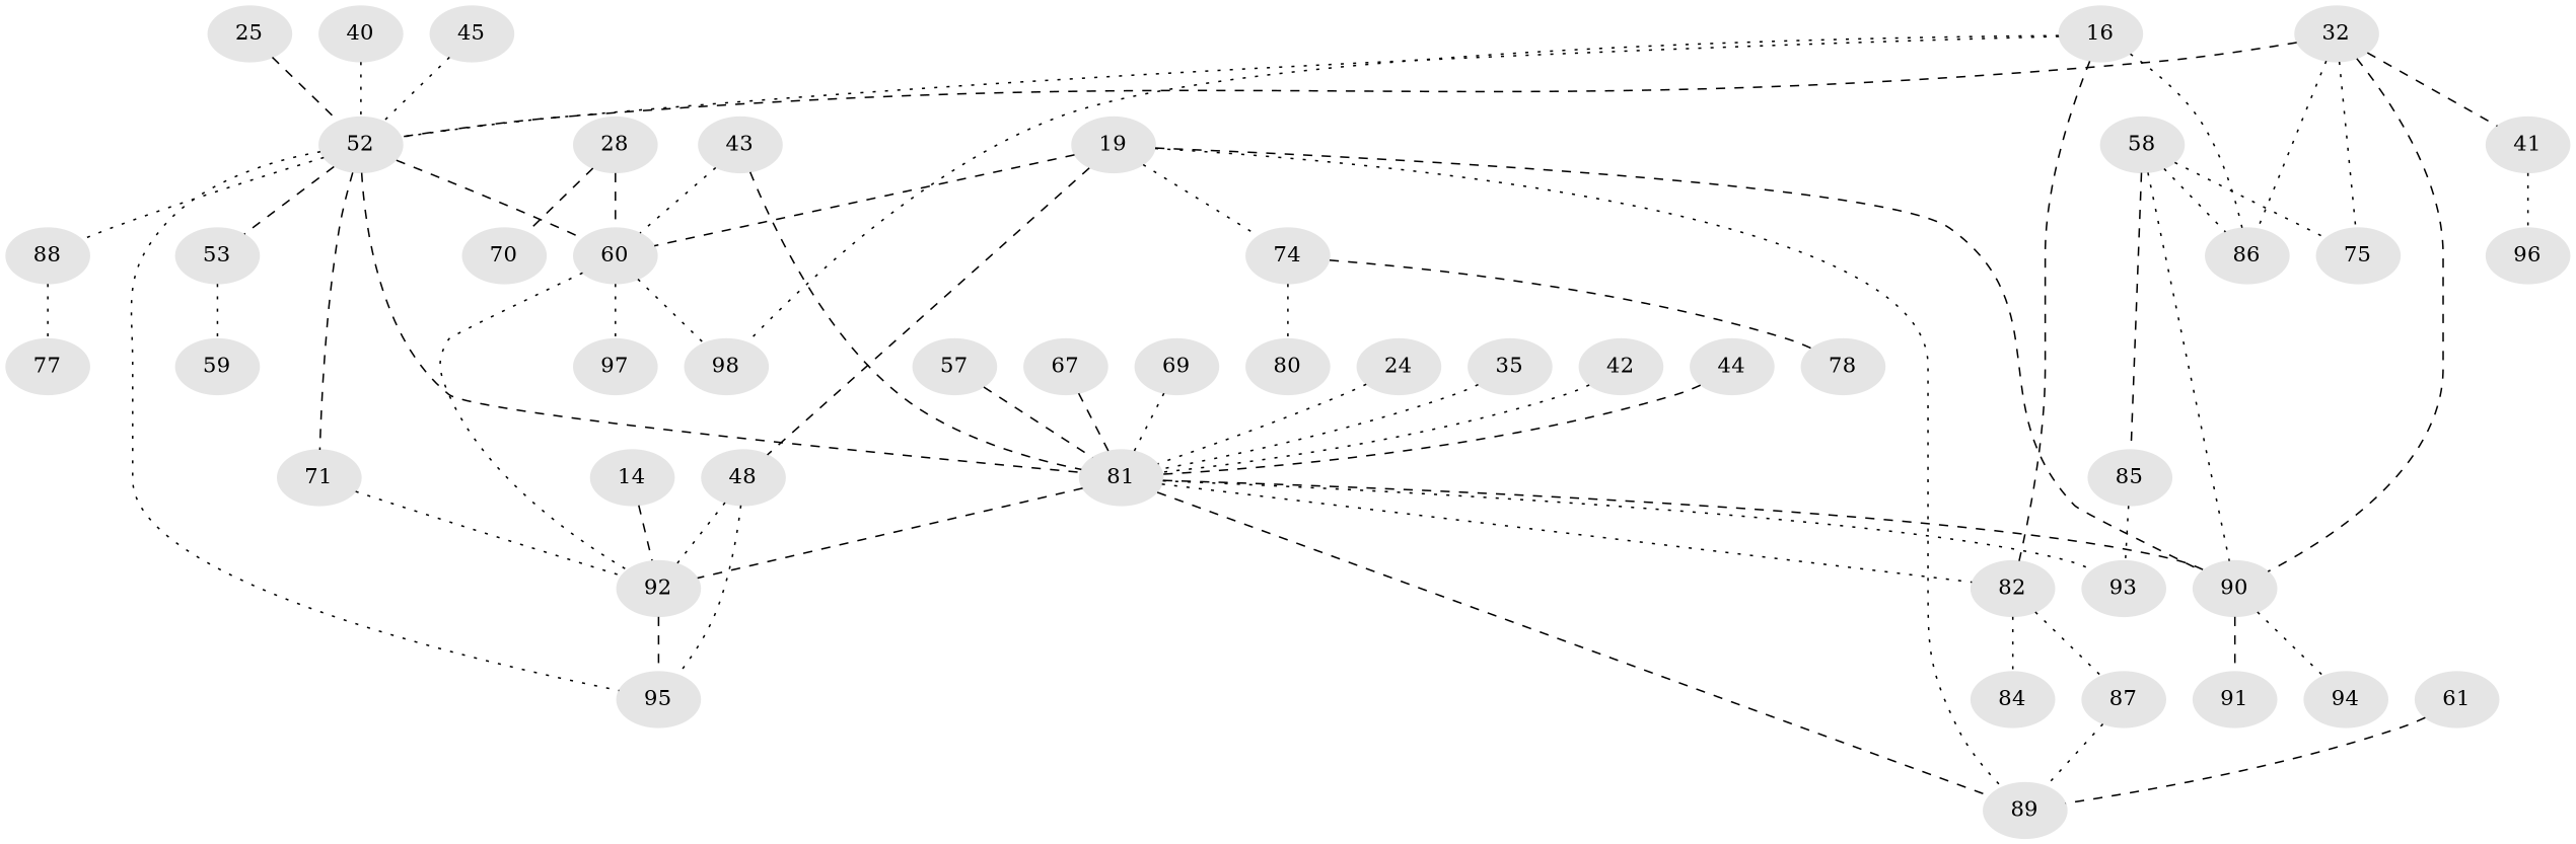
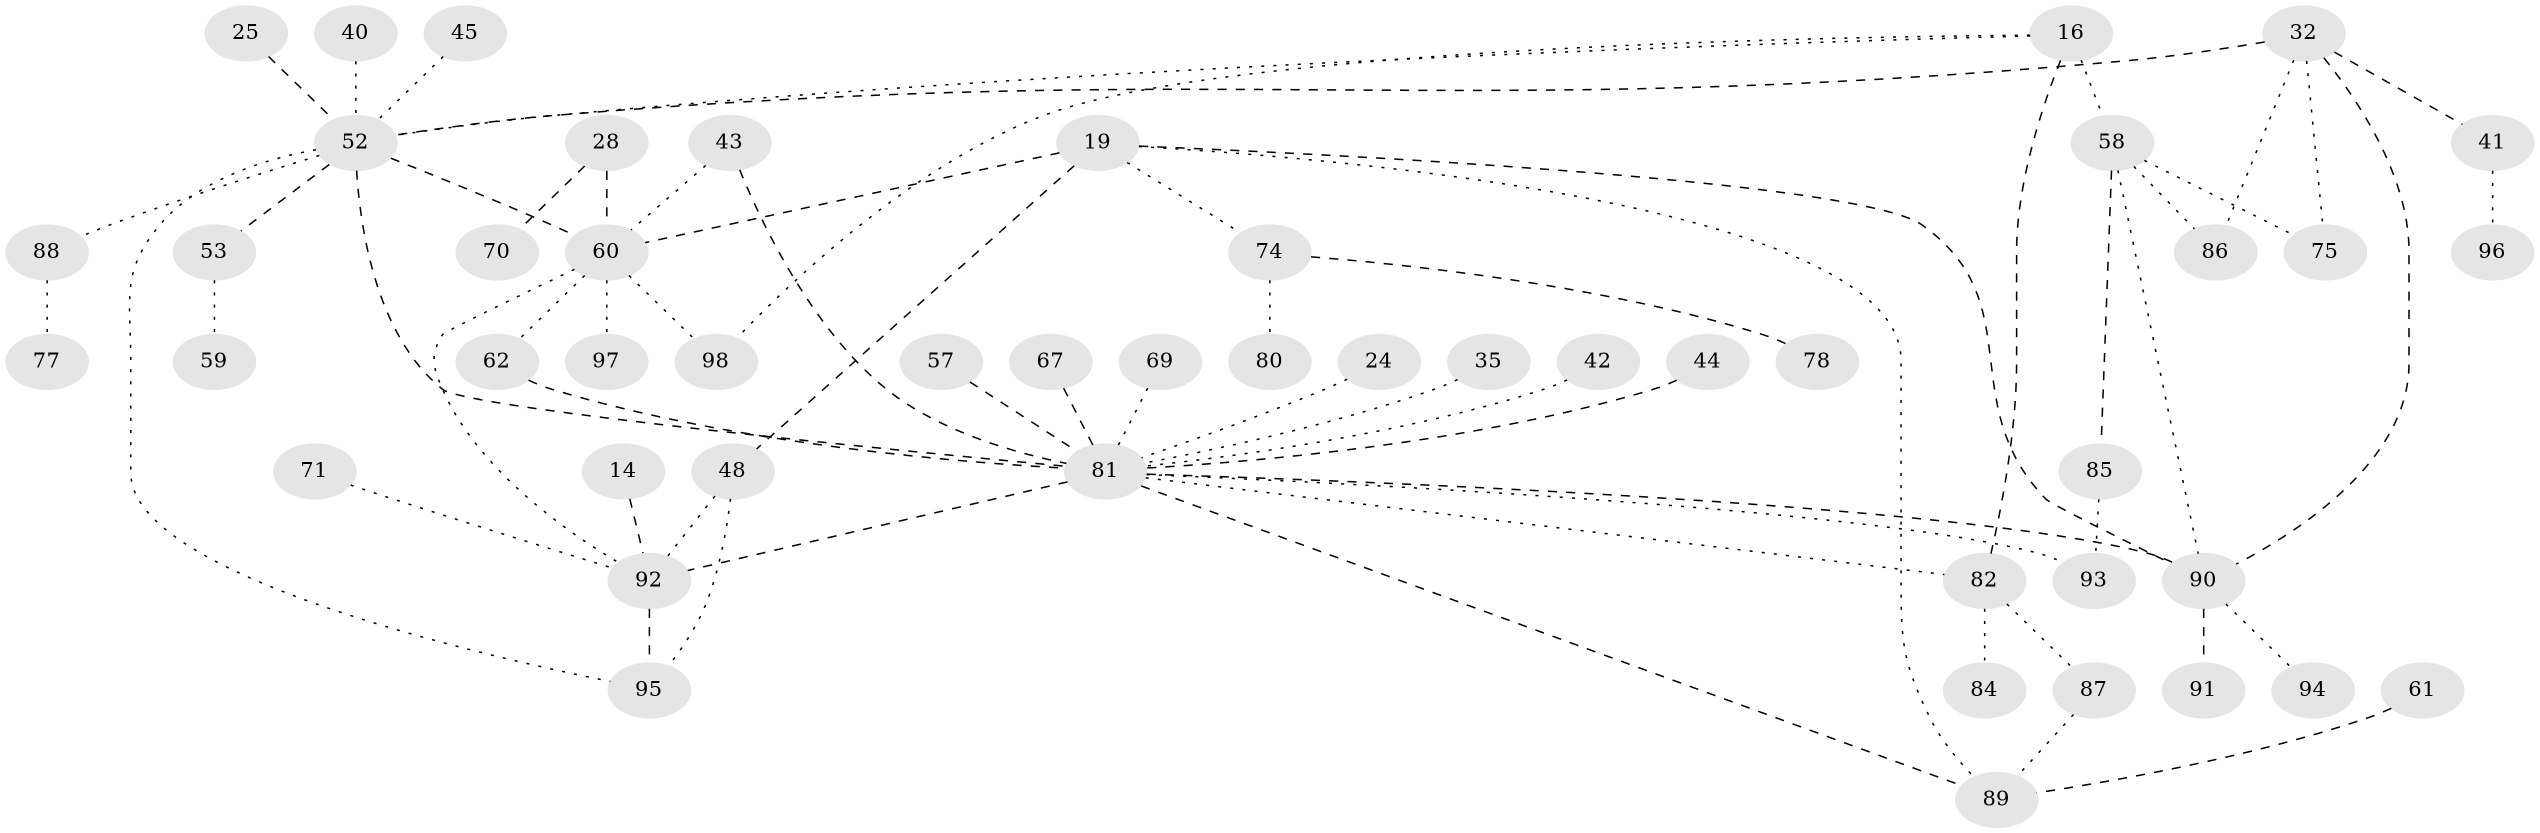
  graph {
    node [color=gray90 style=filled]
    edge [style=dotted]
    92 [super="+76+12"]
    95 [super="+83+68"]
    14
    52 [super="+22+51+37"]
    60 [super="+54"]
    81 [super="+9+39+63"]
    53
    71
    88
    16
    58 [super="+30"]
    82 [super="+31+56+38+79+17"]
    98 [super="+10+20+21"]
    90 [super="+73"]
    75
    86 [super="+65+72"]
    85
    84
    87 [super="+26"]
    48 [super="+27+47"]
    19
    74
    89 [super="+46"]
+   62
    97
    78
    80
    91
    94
    93
    24
    25
    28
    70
    32
    41
    96
    35
    40
    42
    43 [super="+13"]
    44
    45
    59
    77
    57
    61
    67
    69
    92 -- 95 [style=dashed weight=2]
    14 -- 92 [style=dashed]
    52 -- 95
    52 -- 60 [style=dashed weight=2]
    52 -- 81 [style=dashed weight=2]
    52 -- 53 [style=dashed]
-   52 -- 71 [style=dashed]
    52 -- 88
    60 -- 92 [weight=2]
    60 -- 98
+   60 -- 62
    60 -- 97
    81 -- 92 [style=dashed weight=3]
    81 -- 82
    81 -- 90 [style=dashed]
    81 -- 89 [style=dashed]
    81 -- 93
    53 -- 59
    71 -- 92
    88 -- 77
    16 -- 52
-   16 -- 86 [weight=2]
+   16 -- 58 [weight=2]
    16 -- 82 [style=dashed weight=2]
    16 -- 98
    58 -- 90
    58 -- 75
    58 -- 86
    58 -- 85 [style=dashed]
    82 -- 84
    82 -- 87
    90 -- 91 [style=dashed]
    90 -- 94
    85 -- 93
    87 -- 89
    48 -- 92
    48 -- 95 [weight=2]
    19 -- 60 [style=dashed weight=2]
    19 -- 90 [style=dashed]
    19 -- 48 [style=dashed]
    19 -- 74
    19 -- 89
    74 -- 78 [style=dashed]
    74 -- 80
+   62 -- 81 [style=dashed]
    24 -- 81
    25 -- 52 [style=dashed]
    28 -- 60 [style=dashed]
    28 -- 70 [style=dashed]
    32 -- 52 [style=dashed weight=2]
    32 -- 90 [style=dashed]
    32 -- 75
    32 -- 86
    32 -- 41 [style=dashed]
    41 -- 96
    35 -- 81
    40 -- 52
    42 -- 81
    43 -- 60
    43 -- 81 [style=dashed]
    44 -- 81 [style=dashed]
    45 -- 52
    57 -- 81 [style=dashed]
    61 -- 89 [style=dashed]
    67 -- 81 [style=dashed]
    69 -- 81
  }
